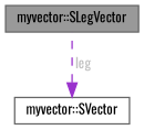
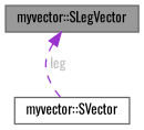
  digraph {
    fontname=Oswald
    node [color=gray40 fontname=Oswald fontsize=10 shape=box style=filled]
    n1 [fillcolor=grey60 fontcolor=black height=0.2 label="myvector::SLegVector" width=0.4]
    n2 [fillcolor=white height=0.2 label="myvector::SVector" width=0.4]
-   n2 -> n1 [color=darkorchid3 dir=back fontcolor=grey fontname=Oswald fontsize=10 label=" leg" labelfontname=Helvetica labelfontsize=10 style=dashed]
+   n1 -> n2 [color=darkorchid3 dir=back fontcolor=grey fontname=Oswald fontsize=10 label=" leg" labelfontname=Helvetica labelfontsize=10 style=dashed]
  }
